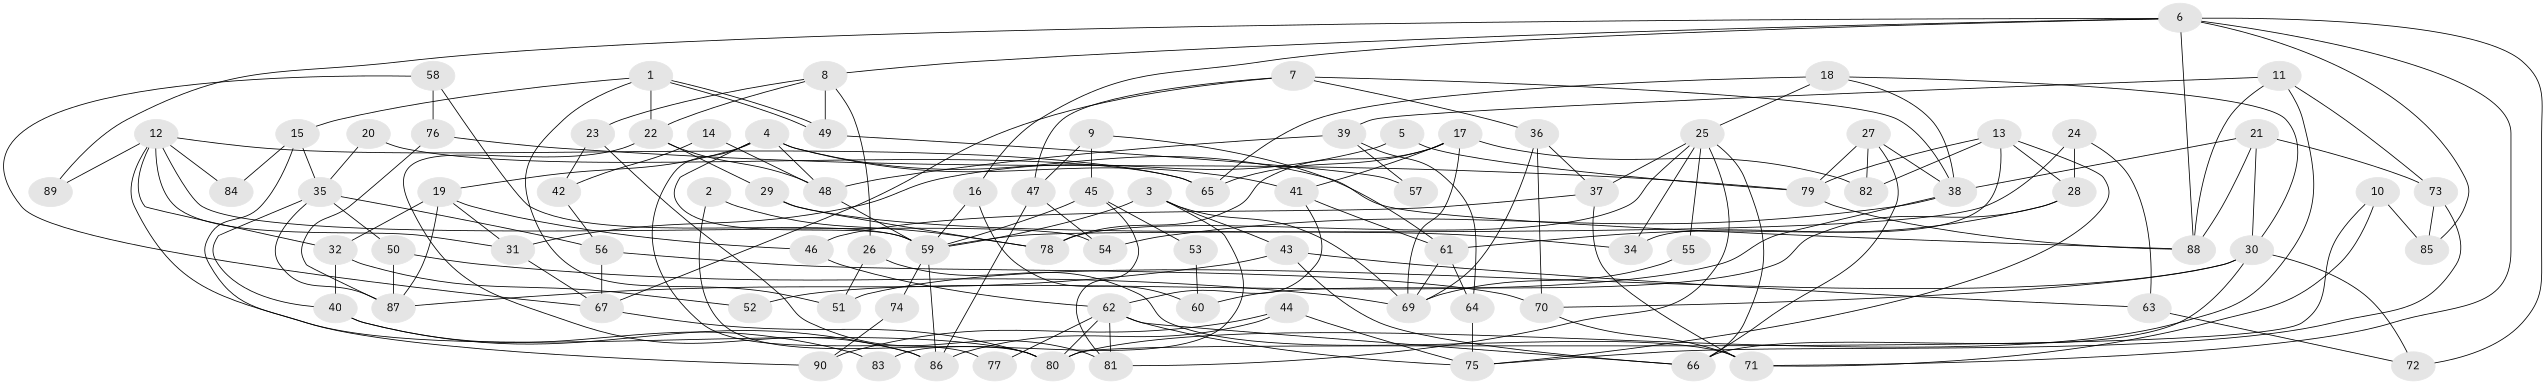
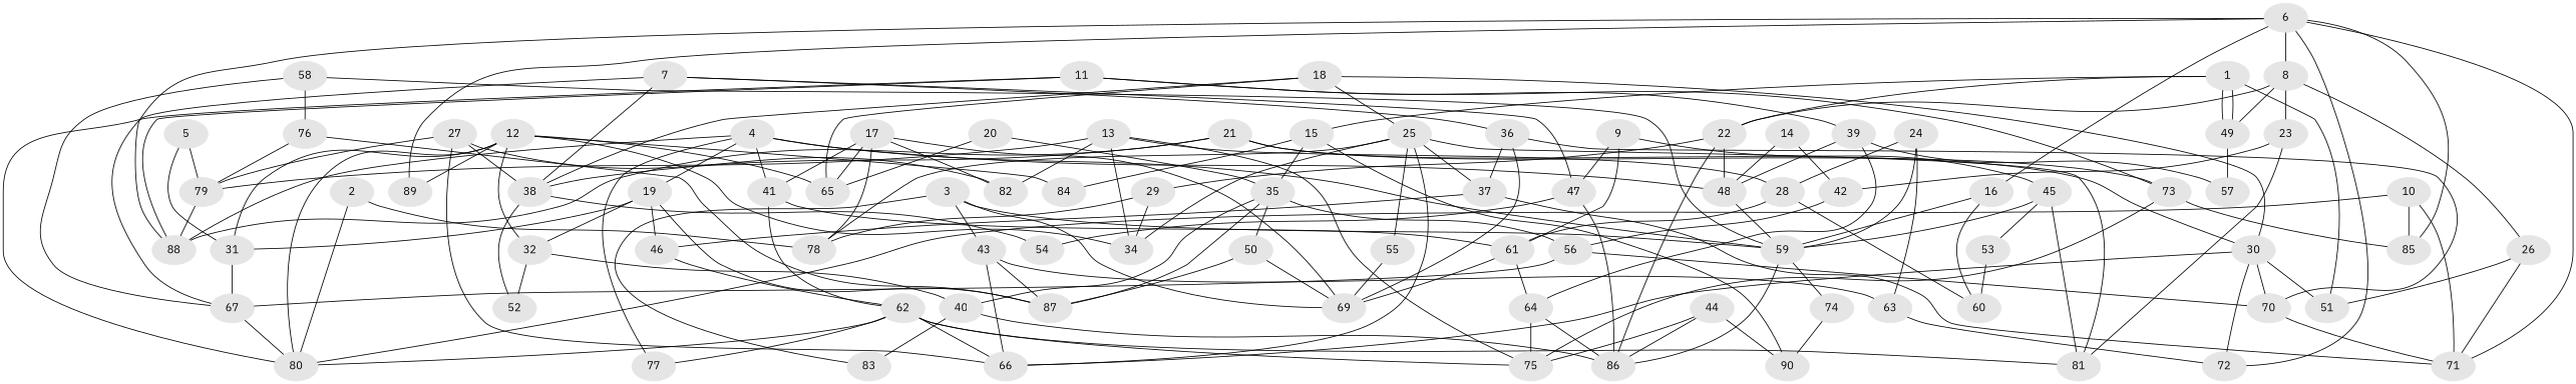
  graph {
    fontname="IBM Plex Sans"
    node [color=gray90 fontname="IBM Plex Sans" style=filled]
    edge [fontname="IBM Plex Sans"]
    1
    15
    22
    49
    51
    84
    35
    90
    48
    29
    86
    57
    2
    78
    80
    3
    43
    59
    69
    83
    63
    87
    66
    74
    4
    19
    41
    77
    88
    31
    32
    46
    61
    62
    5
    79
    67
    6
    8
    16
    71
    72
    85
    89
    23
    26
    60
    7
    36
    38
    47
    37
    70
    52
    54
    42
    81
    9
    45
    53
    64
    10
    11
    39
    73
    75
    12
    34
    65
    40
    13
    28
    82
    14
    56
    50
    17
    18
    25
    30
    55
    20
    21
    24
    27
    44
    58
    76
    1 -- 15
    1 -- 22
    1 -- 49
    1 -- 49
    1 -- 51
    15 -- 84
    15 -- 35
    15 -- 90
    22 -- 48
    22 -- 29
    22 -- 86
    49 -- 57
    35 -- 87
    35 -- 40
    35 -- 56
    35 -- 50
    48 -- 59
    29 -- 78
    29 -- 34
    2 -- 78
    2 -- 80
    3 -- 43
    3 -- 59
    3 -- 69
    3 -- 83
    43 -- 63
    43 -- 87
    43 -- 66
    59 -- 86
    59 -- 74
    63 -- 72
    74 -- 90
    4 -- 48
    4 -- 59
    4 -- 19
    4 -- 41
    4 -- 77
    4 -- 88
    19 -- 87
    19 -- 31
    19 -- 32
    19 -- 46
    41 -- 61
    41 -- 62
    31 -- 67
    32 -- 52
    32 -- 40
    46 -- 62
    61 -- 69
    61 -- 64
    62 -- 80
    62 -- 66
    62 -- 77
    62 -- 81
    62 -- 75
    5 -- 31
    5 -- 79
    79 -- 88
    67 -- 80
    6 -- 88
    6 -- 8
    6 -- 16
    6 -- 71
    6 -- 72
    6 -- 85
    6 -- 89
    8 -- 22
    8 -- 49
    8 -- 23
    8 -- 26
    16 -- 59
    16 -- 60
    23 -- 42
    23 -- 81
    26 -- 51
    26 -- 71
    7 -- 67
    7 -- 36
    7 -- 38
    7 -- 47
    36 -- 69
    36 -- 37
    36 -- 70
    38 -- 52
    38 -- 54
    47 -- 86
    47 -- 54
    37 -- 46
    37 -- 71
    70 -- 71
    42 -- 56
    9 -- 61
    9 -- 47
    9 -- 45
    45 -- 59
    45 -- 81
    45 -- 53
    53 -- 60
+   64 -- 86
    64 -- 75
    10 -- 80
    10 -- 71
    10 -- 85
    11 -- 80
    11 -- 88
    11 -- 39
    11 -- 73
    39 -- 48
    39 -- 57
    39 -- 64
    73 -- 85
    73 -- 75
    12 -- 84
    12 -- 80
    12 -- 31
    12 -- 32
    12 -- 89
-   12 -- 54
+   12 -- 34
    12 -- 65
    40 -- 86
    40 -- 83
    13 -- 79
    13 -- 75
    13 -- 34
    13 -- 28
    13 -- 82
    28 -- 61
    28 -- 60
    14 -- 48
    14 -- 42
    56 -- 67
    56 -- 70
    50 -- 69
    50 -- 87
    17 -- 78
    17 -- 69
    17 -- 41
    17 -- 65
    17 -- 82
    18 -- 38
    18 -- 65
    18 -- 25
    18 -- 30
    25 -- 78
    25 -- 66
    25 -- 37
    25 -- 81
    25 -- 34
    25 -- 55
    30 -- 51
    30 -- 66
    30 -- 72
    30 -- 70
    55 -- 69
    20 -- 35
    20 -- 65
    21 -- 88
    21 -- 38
    21 -- 73
    21 -- 30
    24 -- 59
    24 -- 63
    24 -- 28
    27 -- 66
    27 -- 79
    27 -- 38
    27 -- 82
    44 -- 90
    44 -- 86
    44 -- 75
    58 -- 59
    58 -- 67
    58 -- 76
    76 -- 87
    76 -- 79
  }
